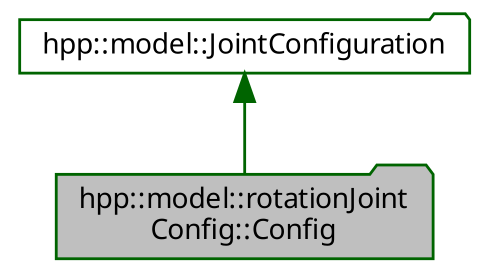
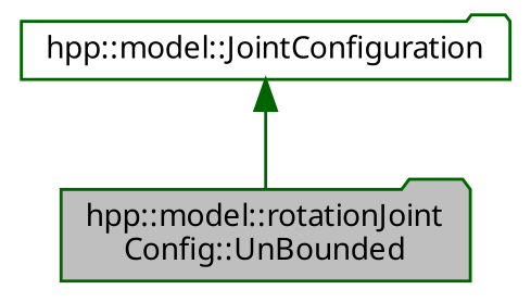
  digraph {
    fontname="Noto Sans"
    node [color=darkgreen fontname="Noto Sans" fontsize=10 shape=folder style=filled]
-   n1 [fillcolor=grey75 fontcolor=black height=0.2 label="hpp::model::rotationJoint\lConfig::Config" width=0.4]
+   n1 [fillcolor=grey75 fontcolor=black height=0.2 label="hpp::model::rotationJoint\lConfig::UnBounded" width=0.4]
    n2 [fillcolor=white height=0.2 label="hpp::model::JointConfiguration" width=0.4]
    n2 -> n1 [color=darkgreen dir=back fontname="Noto Sans" fontsize=10 labelfontname=Helvetica labelfontsize=10 style=solid]
  }
